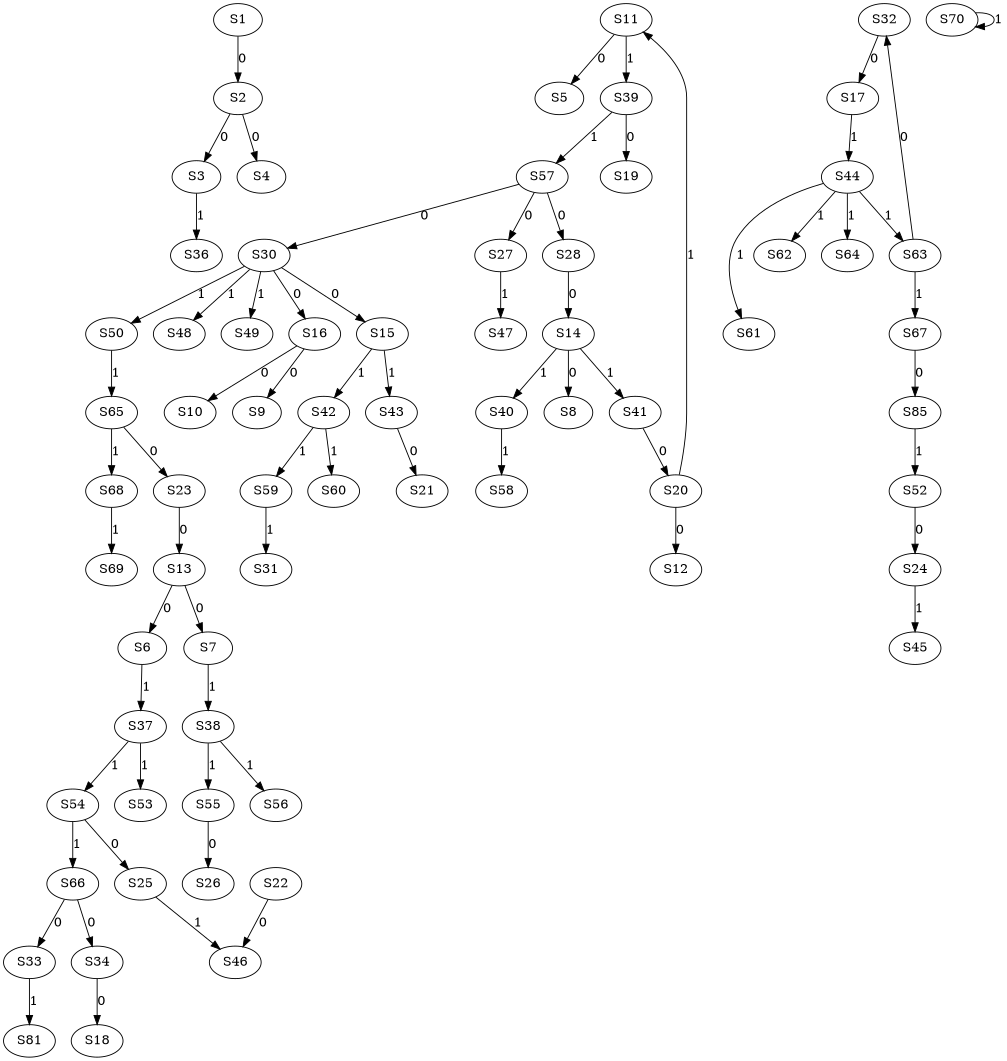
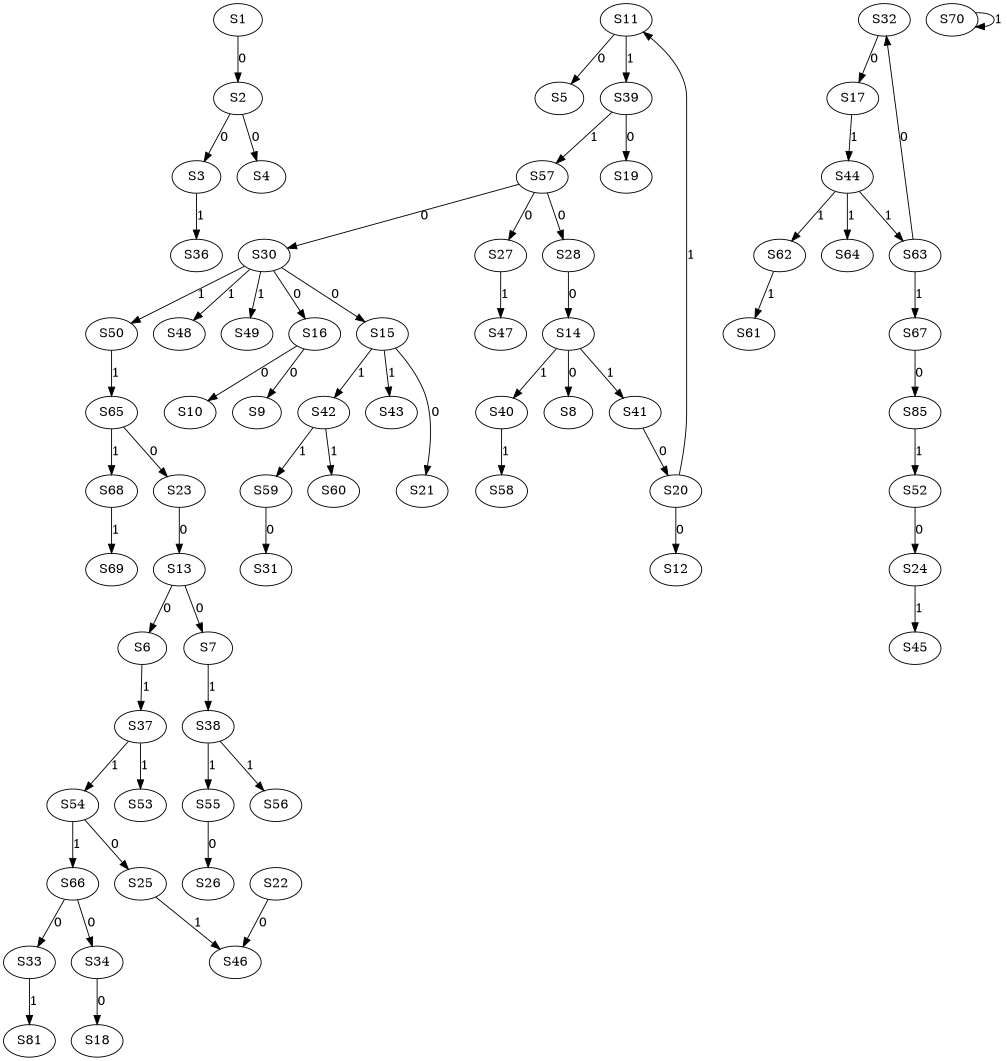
  strict digraph {
    S1
    S2
    S3
    S4
    S36
    S11
    S5
    S39
    S19
    S57
    S13
    S6
    S7
    S37
    S38
    S54
    S53
    S55
    S56
    S14
    S8
    S41
    S40
    S20
    S58
    S16
    S9
    S10
    S12
    S23
    S28
    S30
    S15
    S50
    S48
    S49
    S43
    S42
    S65
    S21
    S59
    S60
    S32
    S17
    S44
    S63
    S61
    S62
    S64
    S34
    S18
    S27
    S22
    S46
    S68
    S52
    S24
    S45
    S25
    S66
    S33
    S26
    S47
    S31
    S67
    n66 [label=S85]
    n67 [label=S81]
    S69
    S70
    S1 -> S2 [label=0]
    S2 -> S3 [label=0]
    S2 -> S4 [label=0]
    S3 -> S36 [label=1]
    S11 -> S5 [label=0]
    S11 -> S39 [label=1]
    S39 -> S19 [label=0]
    S39 -> S57 [label=1]
    S57 -> S28 [label=0]
    S57 -> S30 [label=0]
    S57 -> S27 [label=0]
    S13 -> S6 [label=0]
    S13 -> S7 [label=0]
    S6 -> S37 [label=1]
    S7 -> S38 [label=1]
    S37 -> S54 [label=1]
    S37 -> S53 [label=1]
    S38 -> S55 [label=1]
    S38 -> S56 [label=1]
    S54 -> S25 [label=0]
    S54 -> S66 [label=1]
    S55 -> S26 [label=0]
    S14 -> S8 [label=0]
    S14 -> S41 [label=1]
    S14 -> S40 [label=1]
    S41 -> S20 [label=0]
    S40 -> S58 [label=1]
    S20 -> S11 [label=1]
    S20 -> S12 [label=0]
    S16 -> S9 [label=0]
    S16 -> S10 [label=0]
    S23 -> S13 [label=0]
    S28 -> S14 [label=0]
    S30 -> S16 [label=0]
    S30 -> S15 [label=0]
    S30 -> S50 [label=1]
    S30 -> S48 [label=1]
    S30 -> S49 [label=1]
    S15 -> S43 [label=1]
    S15 -> S42 [label=1]
    S50 -> S65 [label=1]
-   S43 -> S21 [label=0]
+   S15 -> S21 [label=0]
    S42 -> S59 [label=1]
    S42 -> S60 [label=1]
    S65 -> S23 [label=0]
    S65 -> S68 [label=1]
-   S59 -> S31 [label=1]
+   S59 -> S31 [label=0]
    S32 -> S17 [label=0]
    S17 -> S44 [label=1]
    S44 -> S63 [label=1]
-   S44 -> S61 [label=1]
+   S62 -> S61 [label=1]
    S44 -> S62 [label=1]
    S44 -> S64 [label=1]
    S63 -> S32 [label=0]
    S63 -> S67 [label=1]
    S34 -> S18 [label=0]
    S27 -> S47 [label=1]
    S22 -> S46 [label=0]
    S68 -> S69 [label=1]
    S52 -> S24 [label=0]
    S24 -> S45 [label=1]
    S25 -> S46 [label=1]
    S66 -> S34 [label=0]
    S66 -> S33 [label=0]
    S33 -> n67 [label=1]
    S67 -> n66 [label=0]
    n66 -> S52 [label=1]
    S70 -> S70 [label=1]
  }
